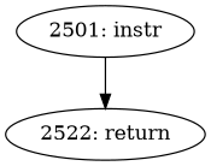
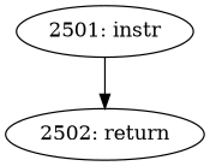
  digraph {
    n1 [label="2501: instr"]
-   n2 [label="2522: return"]
+   n2 [label="2502: return"]
    n1 -> n2
  }
